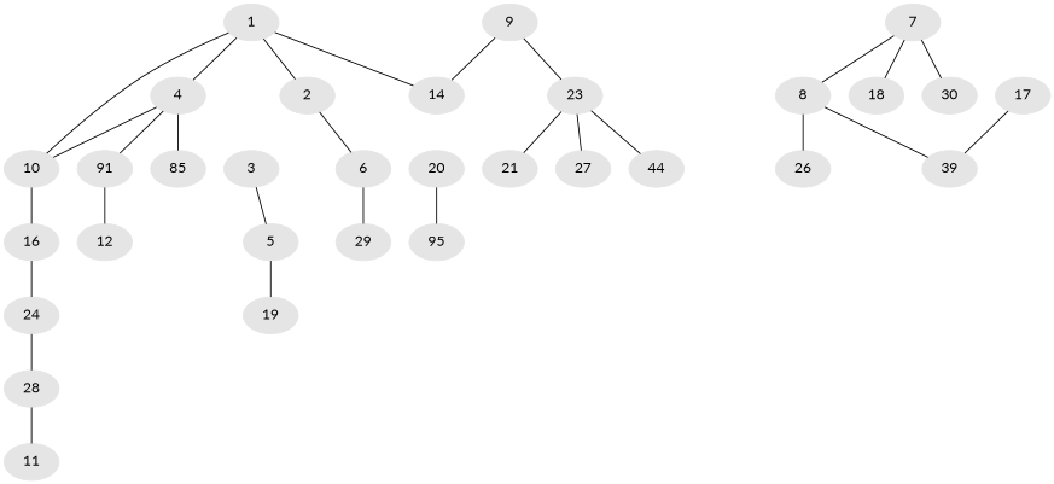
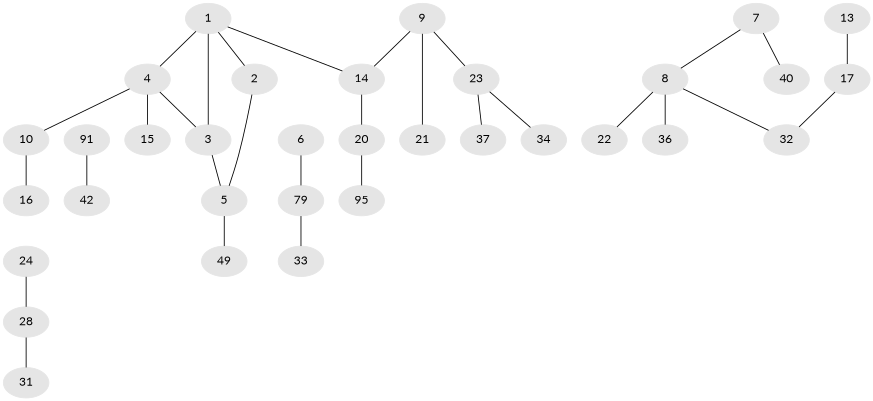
  graph {
    fontname=Lato
    node [color=gray90 fontname=Lato style=filled]
    edge [fontname=Lato weight=1.0]
    1
    2
    3
    4
    14
    6
    5
    10
    n9 [label=91]
-   15 [label=85]
+   15
    9
    21
    23
-   29
-   19
+   29 [label=79]
+   19 [label=49]
    16
-   12
+   12 [label=42]
    7
    8
-   18
-   30
-   26
-   32 [label=39]
+   30 [label=40]
+   33
+   22
+   26 [label=36]
+   32
+   13
    17
    20
-   34 [label=44]
-   27
+   34
+   27 [label=37]
    24
    n32 [label=95]
    28
-   31 [label=11]
+   31
    1 -- 2
-   1 -- 10
+   1 -- 3
    1 -- 4
    1 -- 14
-   2 -- 6
+   2 -- 5
    3 -- 5
    4 -- 10
-   4 -- n9
+   4 -- 3
    4 -- 15
+   14 -- 20
    6 -- 29
    5 -- 19
    10 -- 16
    n9 -- 12 [weight=2.0]
    9 -- 14
-   23 -- 21
+   9 -- 21
    9 -- 23
    23 -- 34
    23 -- 27
-   16 -- 24
+   29 -- 33
    7 -- 8
-   7 -- 18
    7 -- 30 [weight=2.0]
+   8 -- 22
    8 -- 26 [weight=2.0]
    8 -- 32
+   13 -- 17
    17 -- 32
    20 -- n32 [weight=2.0]
    24 -- 28
    28 -- 31
  }
